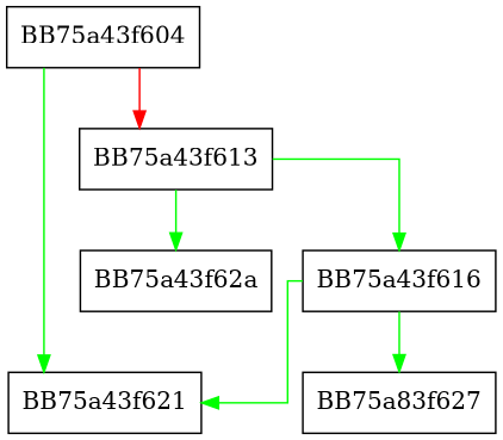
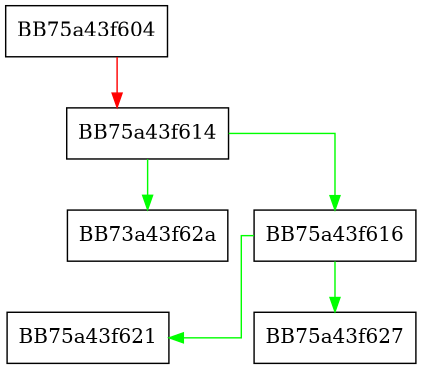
  digraph {
    splines=ortho
    node [shape=box]
    edge [color=green]
    BB75a43f604
    BB75a43f621
-   BB75a43f614 [label=BB75a43f613]
-   BB75a43f62a
+   BB75a43f614
+   BB75a43f62a [label=BB73a43f62a]
    BB75a43f616
-   BB75a43f627 [label=BB75a83f627]
-   BB75a43f604 -> BB75a43f621
+   BB75a43f627
    BB75a43f604 -> BB75a43f614 [color=red]
    BB75a43f614 -> BB75a43f62a
    BB75a43f614 -> BB75a43f616
    BB75a43f616 -> BB75a43f621
    BB75a43f616 -> BB75a43f627
  }
